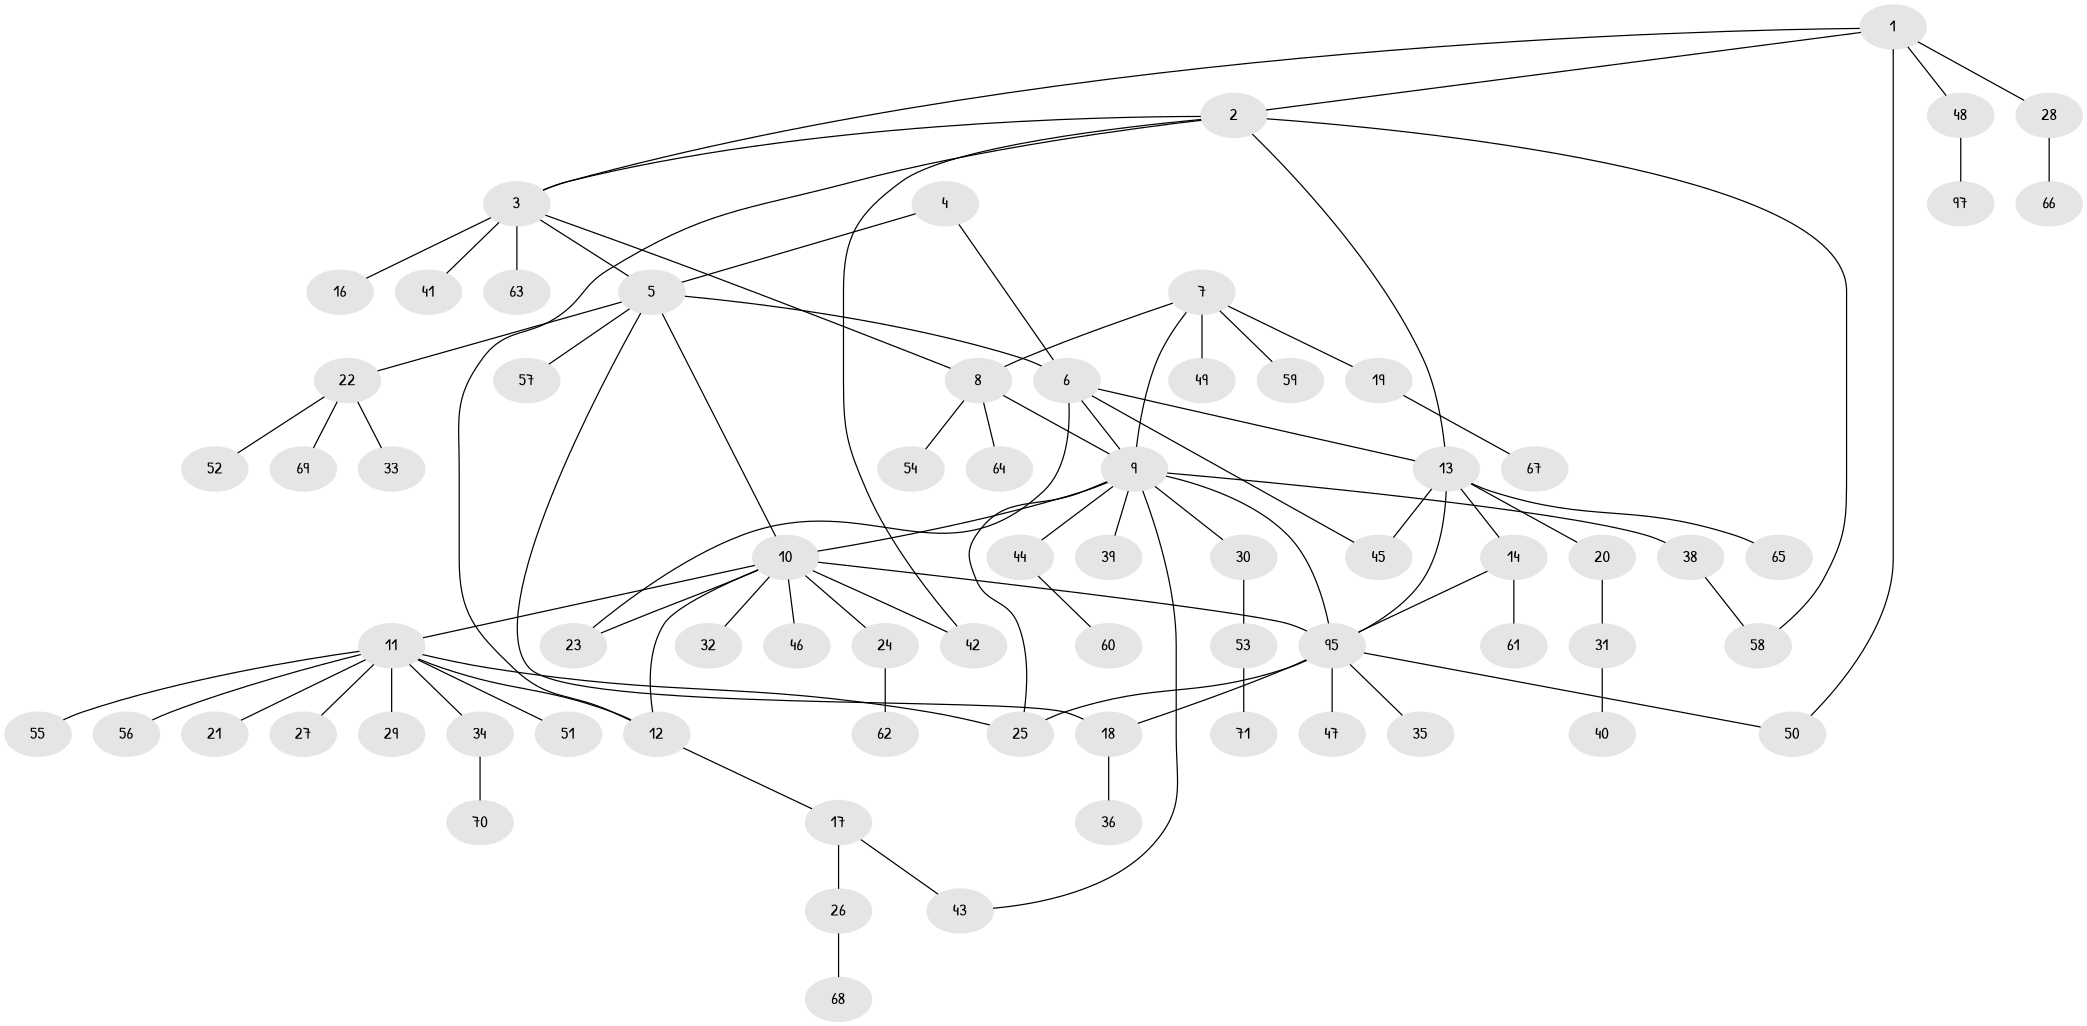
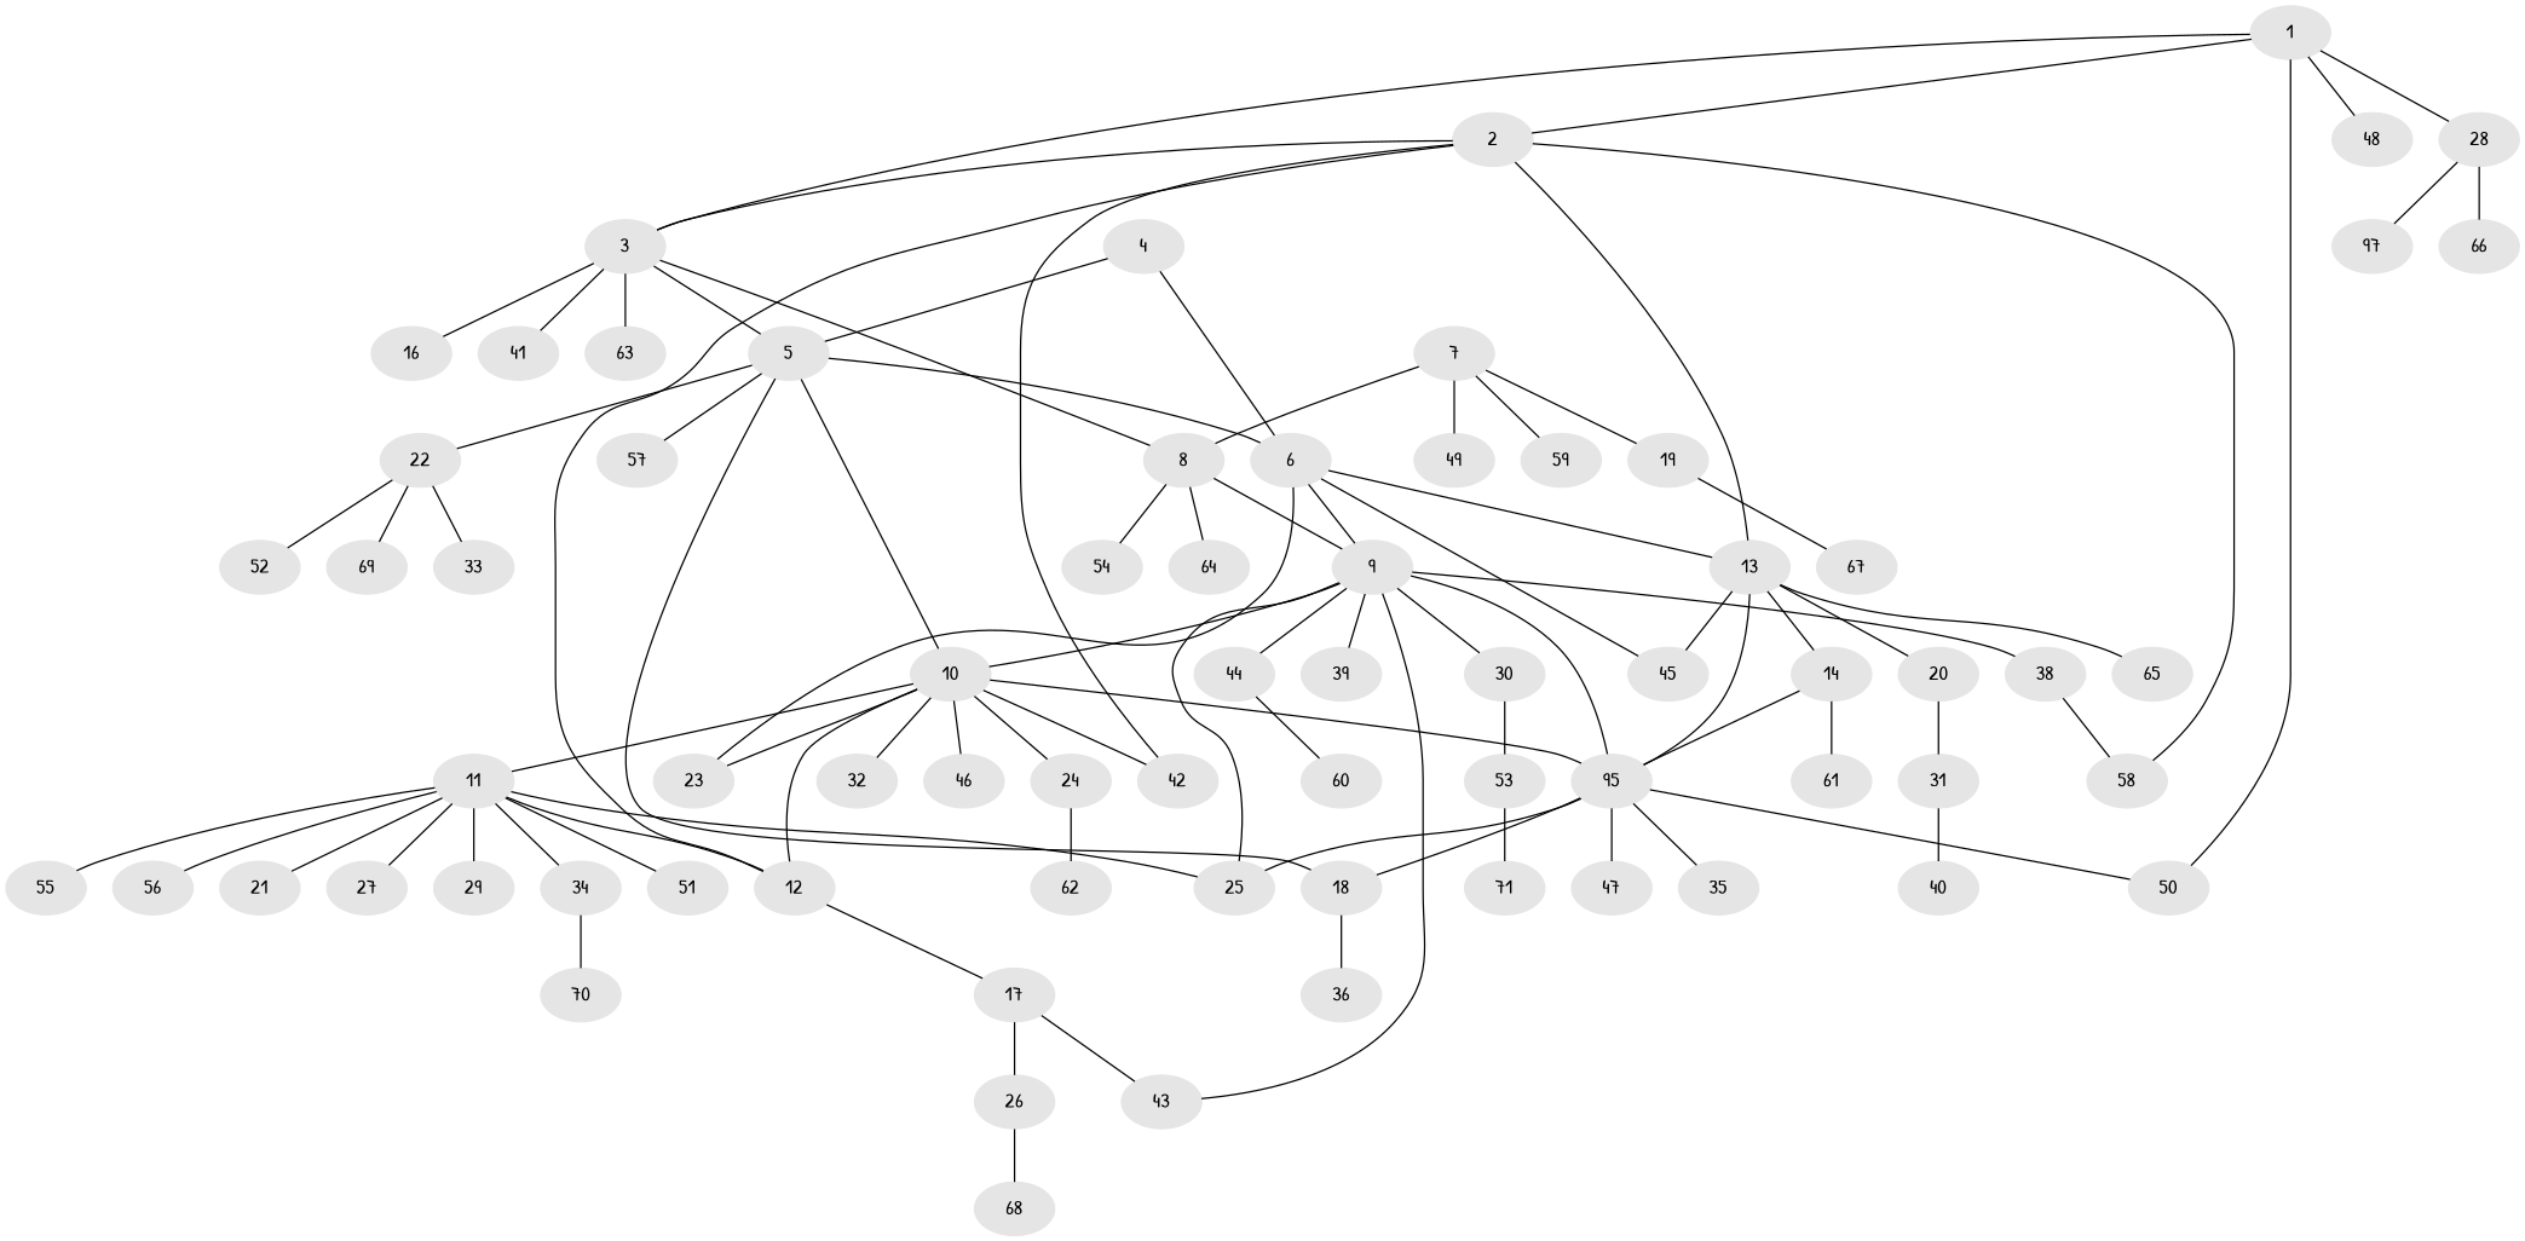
  graph {
    fontname="Patrick Hand"
    node [color=gray90 fontname="Patrick Hand" style=filled]
    edge [fontname="Patrick Hand"]
    1
    2
    3
    28
    48
    50
    12
    13
    42
    58
    5
    8
    16
    41
    63
    n16 [label=97]
    66
    17
    45
    n20 [label=95]
    14
    20
    65
    6
    10
    18
    22
    57
    9
    54
    64
    4
    23
    11
    24
    32
    46
    36
    33
    52
    69
    30
    38
    39
    43
    44
    25
    7
    19
    49
    59
    67
    35
    47
    53
    60
    21
    27
    29
    34
    51
    55
    56
    62
    70
    26
    61
    31
    68
    40
    71
    1 -- 2
    1 -- 3
    1 -- 28
    1 -- 48
    1 -- 50
    2 -- 3
    2 -- 12
    2 -- 13
    2 -- 42
    2 -- 58
    3 -- 5
    3 -- 8
    3 -- 16
    3 -- 41
    3 -- 63
-   48 -- n16
+   28 -- n16
    28 -- 66
    12 -- 17
    13 -- 45
    13 -- n20
    13 -- 14
    13 -- 20
    13 -- 65
    5 -- 6
    5 -- 10
    5 -- 18
    5 -- 22
    5 -- 57
    8 -- 9
    8 -- 54
    8 -- 64
    17 -- 43
    17 -- 26
    n20 -- 50
    n20 -- 18
    n20 -- 25
    n20 -- 35
    n20 -- 47
    14 -- n20
    14 -- 61
    20 -- 31
    6 -- 13
    6 -- 45
    6 -- 9
    6 -- 23
    10 -- 12
    10 -- 42
    10 -- n20
    10 -- 23
    10 -- 11
    10 -- 24
    10 -- 32
    10 -- 46
    18 -- 36
    22 -- 33
    22 -- 52
    22 -- 69
    9 -- n20
    9 -- 10
    9 -- 30
    9 -- 38
    9 -- 39
    9 -- 43
    9 -- 44
    9 -- 25
    4 -- 5
    4 -- 6
    11 -- 12
    11 -- 25
    11 -- 21
    11 -- 27
    11 -- 29
    11 -- 34
    11 -- 51
    11 -- 55
    11 -- 56
    24 -- 62
    30 -- 53
    38 -- 58
    44 -- 60
    7 -- 8
-   7 -- 9
    7 -- 19
    7 -- 49
    7 -- 59
    19 -- 67
    53 -- 71
    34 -- 70
    26 -- 68
    31 -- 40
  }
